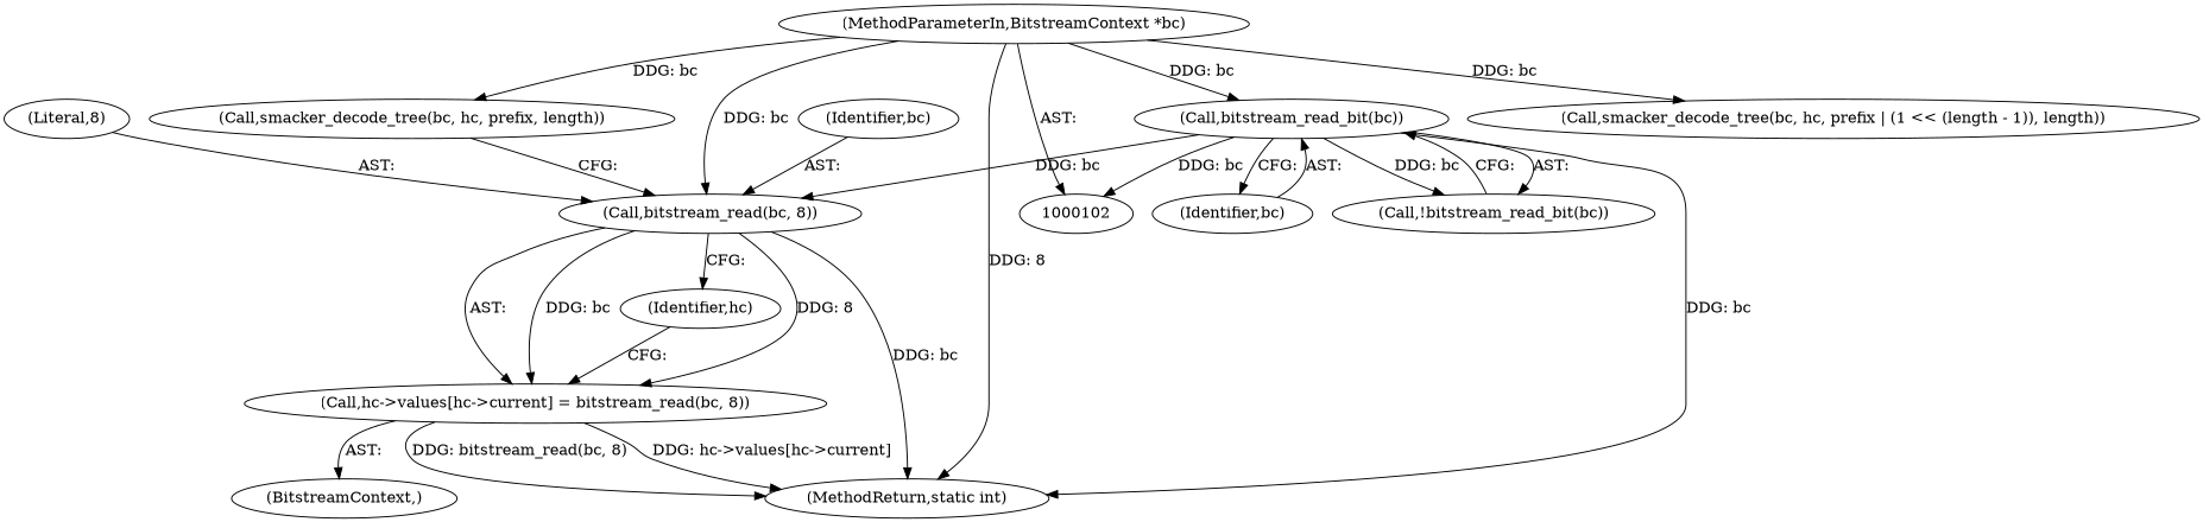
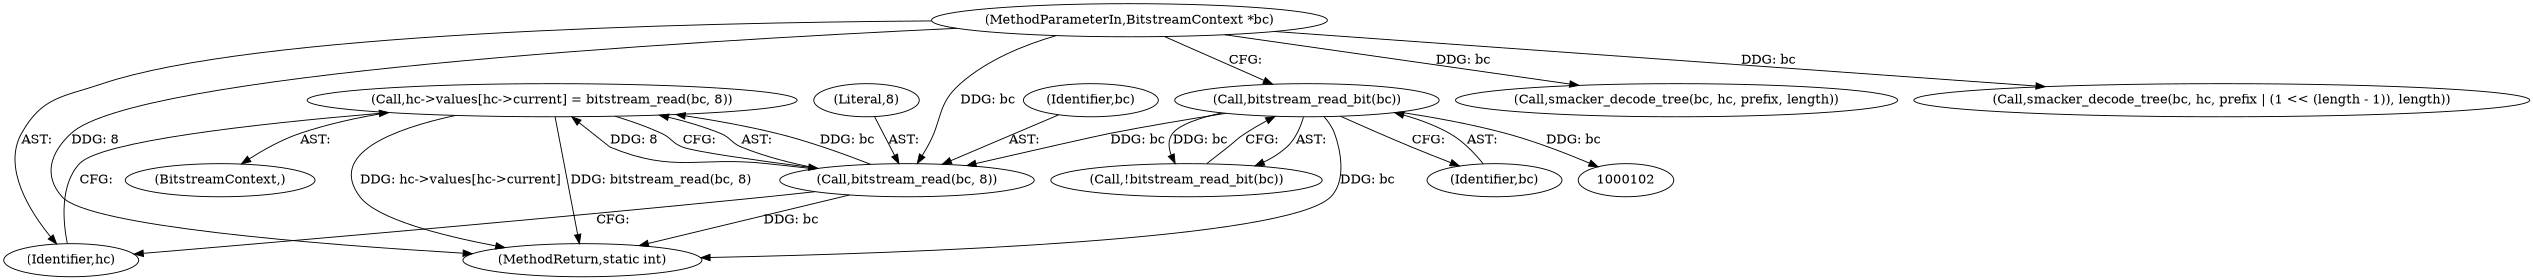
  digraph {
    n1 [label="(Call,hc->values[hc->current] = bitstream_read(bc, 8))"]
    n2 [label="(Call,bitstream_read(bc, 8))"]
    n3 [label="(MethodReturn,static int)"]
    n4 [label="(BitstreamContext,)"]
    n5 [label="(Identifier,hc)"]
    n6 [label="(Literal,8)"]
    n7 [label="(Call,bitstream_read_bit(bc))"]
    n8 [label="(Call,!bitstream_read_bit(bc))"]
    n9 [label="(Identifier,bc)"]
    1000102
    n11 [label="(Call,smacker_decode_tree(bc, hc, prefix, length))"]
    n12 [label="(MethodParameterIn,BitstreamContext *bc)"]
    n13 [label="(Call,smacker_decode_tree(bc, hc, prefix | (1 << (length - 1)), length))"]
    n14 [label="(Identifier,bc)"]
-   n11 -> n2 [label="CFG: "]
+   n1 -> n2 [label="CFG: "]
    n1 -> n3 [label="DDG: bitstream_read(bc, 8)"]
    n1 -> n3 [label="DDG: hc->values[hc->current]"]
    n1 -> n4 [label="AST: "]
    n2 -> n1 [label="AST: "]
    n2 -> n1 [label="DDG: bc"]
    n2 -> n1 [label="DDG: 8"]
    n2 -> n3 [label="DDG: bc"]
    n2 -> n5 [label="CFG: "]
    n5 -> n1 [label="CFG: "]
    n6 -> n2 [label="AST: "]
    n7 -> n2 [label="DDG: bc"]
    n7 -> n3 [label="DDG: bc"]
    n7 -> n8 [label="AST: "]
    n7 -> n8 [label="DDG: bc"]
    n7 -> n9 [label="CFG: "]
    n7 -> 1000102 [label="DDG: bc"]
    n8 -> n7 [label="CFG: "]
    n9 -> n7 [label="AST: "]
    n12 -> n2 [label="DDG: bc"]
    n12 -> n3 [label="DDG: 8"]
-   n12 -> n7 [label="DDG: bc"]
-   n12 -> 1000102 [label="AST: "]
+   n12 -> n7 [label="CFG: "]
+   n12 -> n5 [label="AST: "]
    n12 -> n11 [label="DDG: bc"]
    n12 -> n13 [label="DDG: bc"]
    n14 -> n2 [label="AST: "]
  }
